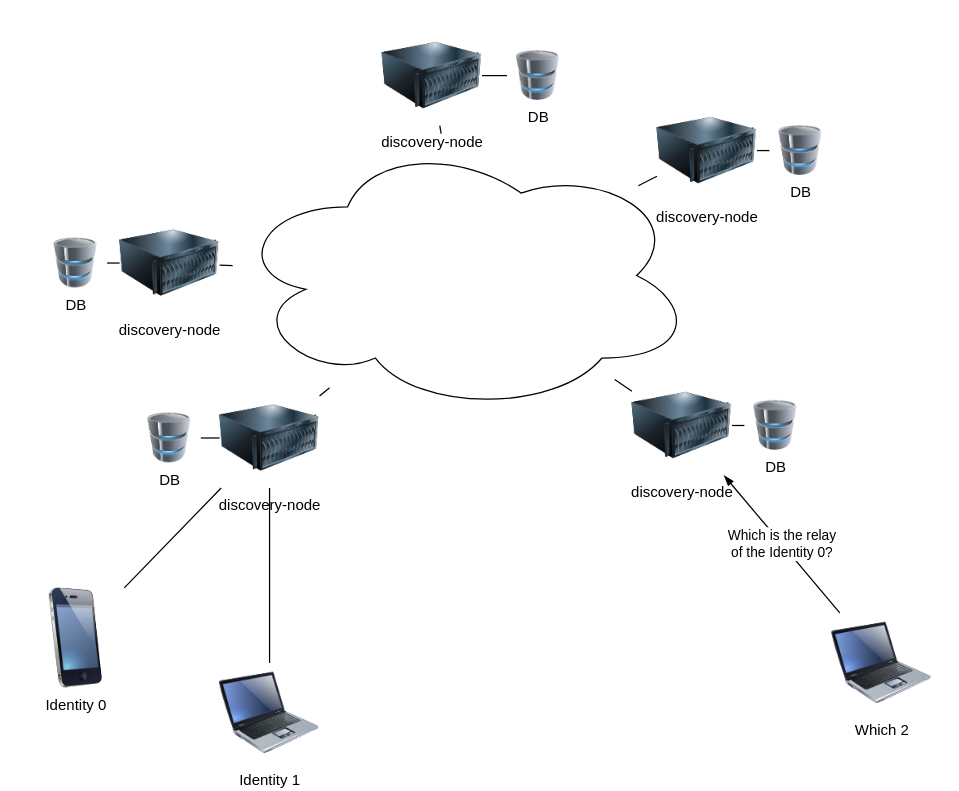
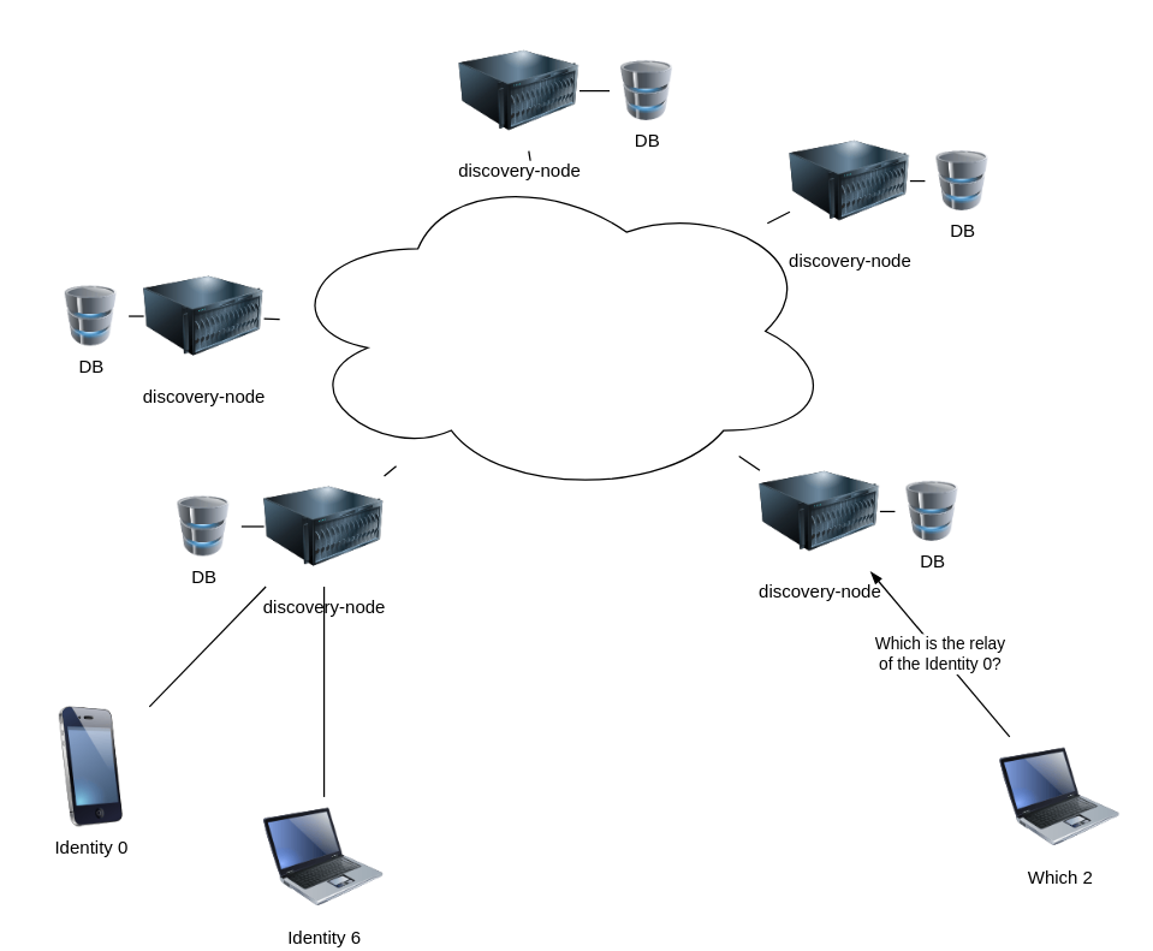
  <mxCell id="0" />
  <mxCell id="1" parent="0" />
  <mxCell id="2" style="rounded=0;orthogonalLoop=1;jettySize=auto;html=1;endArrow=none;endFill=0;" edge="1" parent="1" source="4" target="14"><mxGeometry relative="1" as="geometry" /></mxCell>
  <mxCell id="3" style="edgeStyle=none;rounded=0;orthogonalLoop=1;jettySize=auto;html=1;exitX=0;exitY=0.5;exitDx=0;exitDy=0;endArrow=none;endFill=0;" edge="1" parent="1" source="4" target="21"><mxGeometry relative="1" as="geometry" /></mxCell>
  <mxCell id="4" value="discovery-node" style="image;html=1;labelBackgroundColor=#ffffff;image=img/lib/clip_art/computers/Server_128x128.png" vertex="1" parent="1"><mxGeometry x="95" y="170" width="80" height="80" as="geometry" /></mxCell>
  <mxCell id="5" style="rounded=0;orthogonalLoop=1;jettySize=auto;html=1;endArrow=none;endFill=0;" edge="1" parent="1" source="7" target="14"><mxGeometry relative="1" as="geometry" /></mxCell>
  <mxCell id="6" style="edgeStyle=none;rounded=0;orthogonalLoop=1;jettySize=auto;html=1;exitX=1;exitY=0.5;exitDx=0;exitDy=0;endArrow=none;endFill=0;" edge="1" parent="1" source="7" target="20"><mxGeometry relative="1" as="geometry" /></mxCell>
  <mxCell id="7" value="discovery-node" style="image;html=1;labelBackgroundColor=#ffffff;image=img/lib/clip_art/computers/Server_128x128.png" vertex="1" parent="1"><mxGeometry x="305" y="20" width="80" height="80" as="geometry" /></mxCell>
  <mxCell id="8" style="edgeStyle=none;rounded=0;orthogonalLoop=1;jettySize=auto;html=1;endArrow=none;endFill=0;" edge="1" parent="1" source="10" target="14"><mxGeometry relative="1" as="geometry" /></mxCell>
  <mxCell id="9" style="edgeStyle=none;rounded=0;orthogonalLoop=1;jettySize=auto;html=1;exitX=1;exitY=0.5;exitDx=0;exitDy=0;endArrow=none;endFill=0;" edge="1" parent="1" source="10" target="19"><mxGeometry relative="1" as="geometry" /></mxCell>
  <mxCell id="10" value="discovery-node" style="image;html=1;labelBackgroundColor=#ffffff;image=img/lib/clip_art/computers/Server_128x128.png" vertex="1" parent="1"><mxGeometry x="525" y="80" width="80" height="80" as="geometry" /></mxCell>
  <mxCell id="11" style="edgeStyle=none;rounded=0;orthogonalLoop=1;jettySize=auto;html=1;endArrow=none;endFill=0;" edge="1" parent="1" source="13" target="14"><mxGeometry relative="1" as="geometry" /></mxCell>
  <mxCell id="12" style="edgeStyle=none;rounded=0;orthogonalLoop=1;jettySize=auto;html=1;exitX=1;exitY=0.5;exitDx=0;exitDy=0;endArrow=none;endFill=0;" edge="1" parent="1" source="13" target="23"><mxGeometry relative="1" as="geometry" /></mxCell>
  <mxCell id="13" value="discovery-node" style="image;html=1;labelBackgroundColor=#ffffff;image=img/lib/clip_art/computers/Server_128x128.png" vertex="1" parent="1"><mxGeometry x="505" y="300" width="80" height="80" as="geometry" /></mxCell>
  <mxCell id="14" value="" style="ellipse;shape=cloud;whiteSpace=wrap;html=1;" vertex="1" parent="1"><mxGeometry x="185" y="110" width="370" height="220" as="geometry" /></mxCell>
  <mxCell id="15" style="edgeStyle=none;rounded=0;orthogonalLoop=1;jettySize=auto;html=1;endArrow=none;endFill=0;" edge="1" parent="1" source="17" target="14"><mxGeometry relative="1" as="geometry" /></mxCell>
  <mxCell id="16" style="edgeStyle=none;rounded=0;orthogonalLoop=1;jettySize=auto;html=1;exitX=0;exitY=0.5;exitDx=0;exitDy=0;endArrow=none;endFill=0;" edge="1" parent="1" source="17" target="22"><mxGeometry relative="1" as="geometry" /></mxCell>
  <mxCell id="17" value="discovery-node" style="image;html=1;labelBackgroundColor=#ffffff;image=img/lib/clip_art/computers/Server_128x128.png" vertex="1" parent="1"><mxGeometry x="175" y="310" width="80" height="80" as="geometry" /></mxCell>
  <mxCell id="18" value="" style="shape=image;verticalLabelPosition=bottom;labelBackgroundColor=#ffffff;verticalAlign=top;aspect=fixed;imageAspect=0;image=https://swarm-guide.readthedocs.io/en/latest/_images/swarm.png;" vertex="1" parent="1"><mxGeometry x="341" y="160" width="72" height="90" as="geometry" /></mxCell>
  <mxCell id="19" value="DB" style="image;html=1;labelBackgroundColor=#ffffff;image=img/lib/clip_art/computers/Database_128x128.png" vertex="1" parent="1"><mxGeometry x="615" y="100" width="50" height="40" as="geometry" /></mxCell>
  <mxCell id="20" value="DB" style="image;html=1;labelBackgroundColor=#ffffff;image=img/lib/clip_art/computers/Database_128x128.png" vertex="1" parent="1"><mxGeometry x="405" y="40" width="50" height="40" as="geometry" /></mxCell>
  <mxCell id="21" value="DB" style="image;html=1;labelBackgroundColor=#ffffff;image=img/lib/clip_art/computers/Database_128x128.png" vertex="1" parent="1"><mxGeometry x="35" y="190" width="50" height="40" as="geometry" /></mxCell>
  <mxCell id="22" value="DB" style="image;html=1;labelBackgroundColor=#ffffff;image=img/lib/clip_art/computers/Database_128x128.png" vertex="1" parent="1"><mxGeometry x="110" y="330" width="50" height="40" as="geometry" /></mxCell>
  <mxCell id="23" value="DB" style="image;html=1;labelBackgroundColor=#ffffff;image=img/lib/clip_art/computers/Database_128x128.png" vertex="1" parent="1"><mxGeometry x="595" y="320" width="50" height="40" as="geometry" /></mxCell>
  <mxCell id="24" style="edgeStyle=none;rounded=0;orthogonalLoop=1;jettySize=auto;html=1;endArrow=none;endFill=0;" edge="1" parent="1" source="25" target="17"><mxGeometry relative="1" as="geometry" /></mxCell>
  <mxCell id="25" value="Identity 0" style="image;html=1;labelBackgroundColor=#ffffff;image=img/lib/clip_art/telecommunication/iPhone_128x128.png" vertex="1" parent="1"><mxGeometry x="20" y="470" width="80" height="80" as="geometry" /></mxCell>
  <mxCell id="26" value="Which is the relay&lt;br&gt;of the Identity 0?&lt;br&gt;" style="edgeStyle=none;rounded=0;orthogonalLoop=1;jettySize=auto;html=1;endArrow=blockThin;endFill=1;" edge="1" parent="1" source="27" target="13"><mxGeometry relative="1" as="geometry" /></mxCell>
  <mxCell id="27" value="Which 2" style="image;html=1;labelBackgroundColor=#ffffff;image=img/lib/clip_art/computers/Laptop_128x128.png" vertex="1" parent="1"><mxGeometry x="665" y="490" width="80" height="80" as="geometry" /></mxCell>
  <mxCell id="28" style="edgeStyle=none;rounded=0;orthogonalLoop=1;jettySize=auto;html=1;endArrow=none;endFill=0;" edge="1" parent="1" source="29" target="17"><mxGeometry relative="1" as="geometry" /></mxCell>
- <mxCell id="29" value="Identity 1" style="image;html=1;labelBackgroundColor=#ffffff;image=img/lib/clip_art/computers/Laptop_128x128.png" vertex="1" parent="1"><mxGeometry x="175" y="530" width="80" height="80" as="geometry" /></mxCell>
+ <mxCell id="29" value="Identity 6" style="image;html=1;labelBackgroundColor=#ffffff;image=img/lib/clip_art/computers/Laptop_128x128.png" vertex="1" parent="1"><mxGeometry x="175" y="530" width="80" height="80" as="geometry" /></mxCell>
